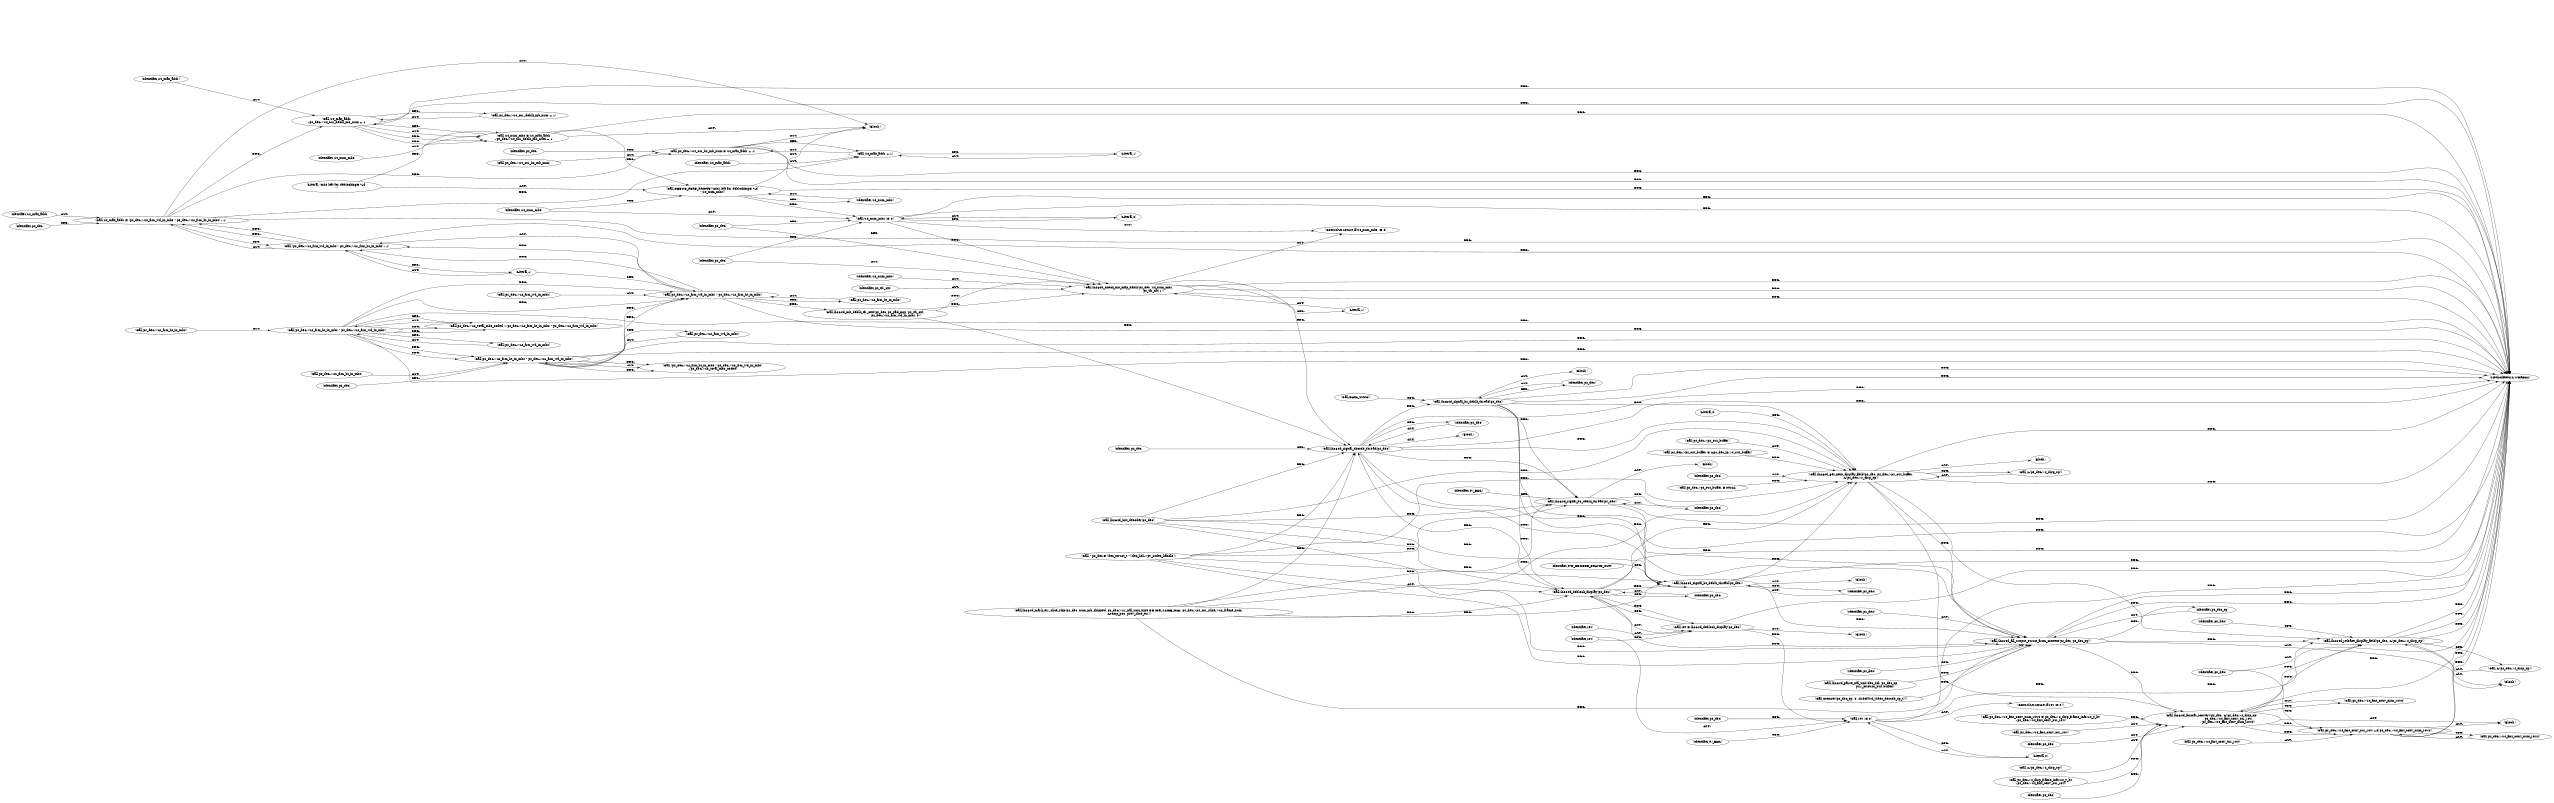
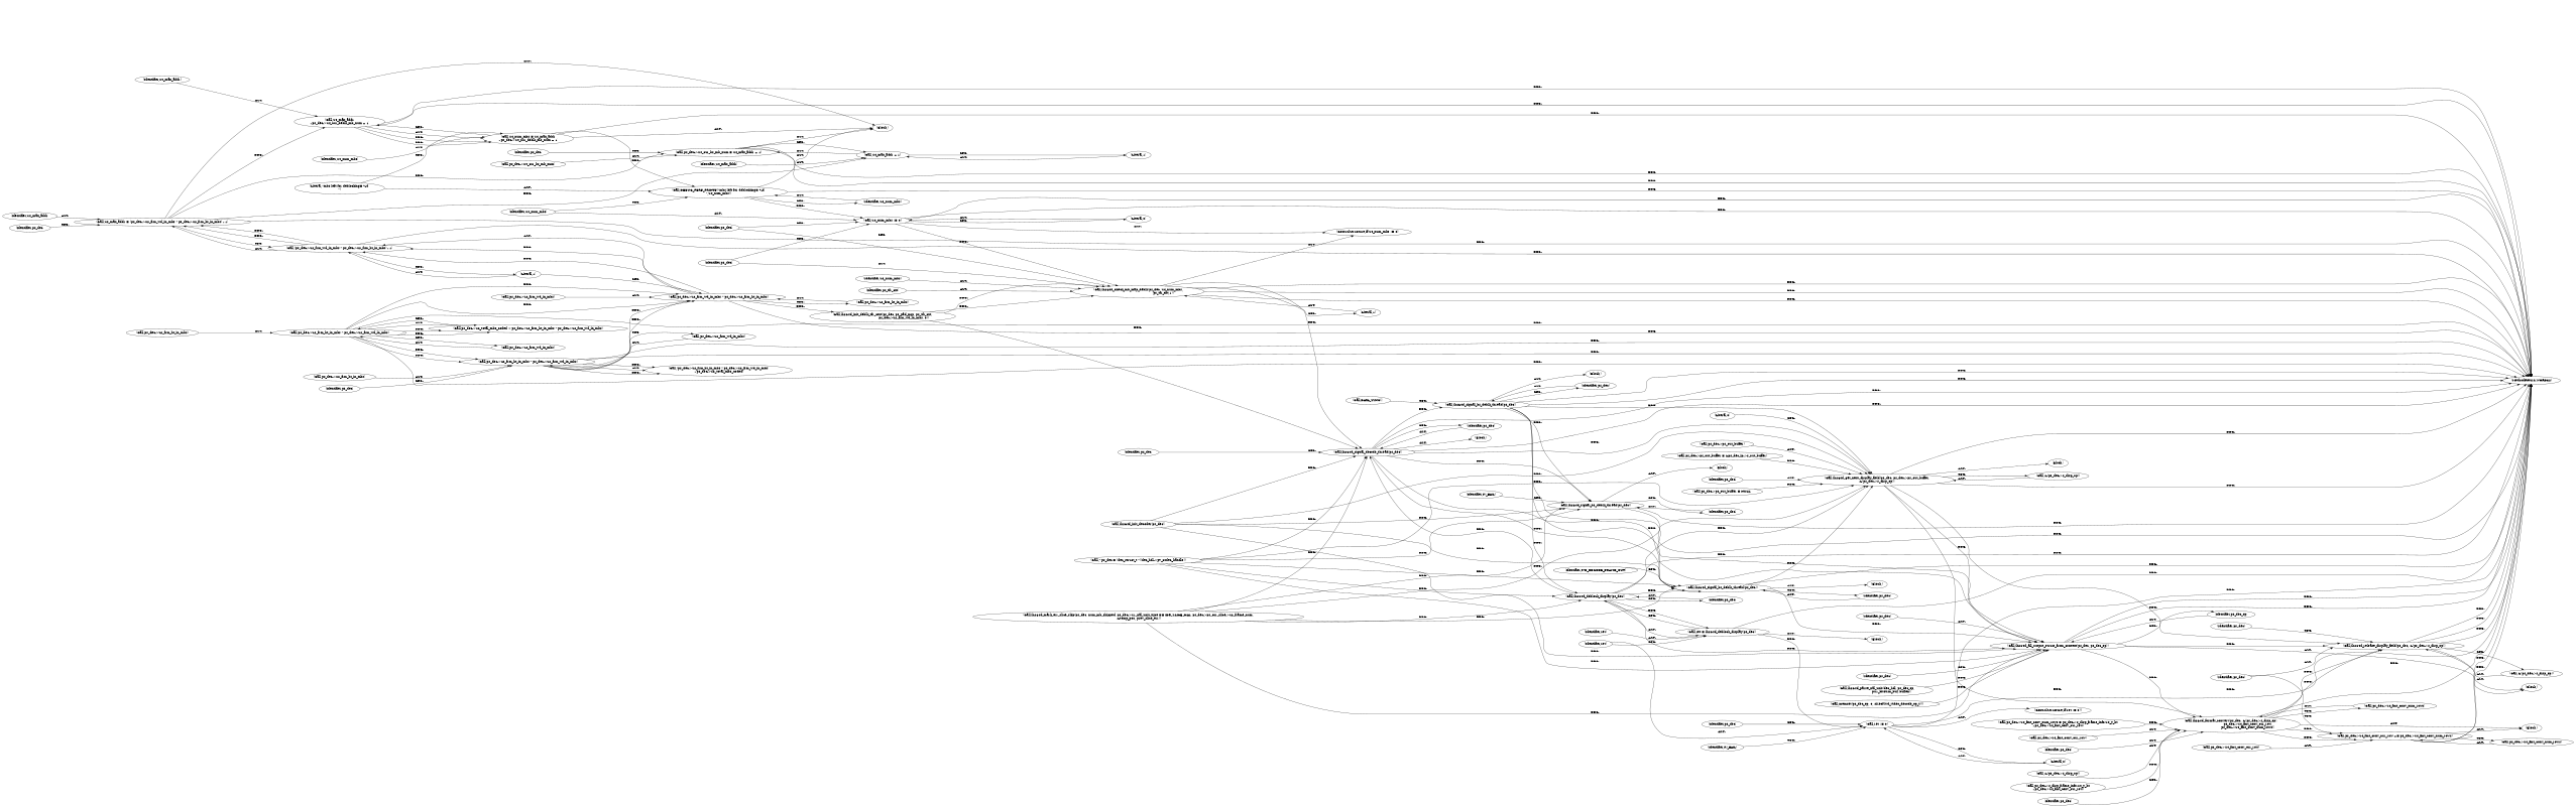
  digraph {
    rankdir=LR
    n1 [label="(Call,u4_max_addr = (ps_dec->u2_frm_wd_in_mbs * ps_dec->u2_frm_ht_in_mbs) - 1)"]
    n2 [label="(Call,(ps_dec->u2_frm_wd_in_mbs * ps_dec->u2_frm_ht_in_mbs) - 1)"]
    n3 [label="(Call,ps_dec->u4_cur_bs_mb_num = u4_max_addr + 1)"]
    n4 [label="(Call,u4_max_addr + 1)"]
    n5 [label="(Call,u4_max_addr\n - ps_dec->u4_cur_deblk_mb_num + 1)"]
    n6 [label="(MethodReturn,WORD32)"]
    n7 [label="(Block,)"]
    n8 [label="(Literal,1)"]
    n9 [label="(Literal,1)"]
    n10 [label="(Call,u4_num_mbs = u4_max_addr\n - ps_dec->u4_cur_deblk_mb_num + 1)"]
-   n11 [label="(Call,ps_dec->u4_cur_deblk_mb_num + 1)"]
    n12 [label="(Call,ps_dec->u2_frm_wd_in_mbs * ps_dec->u2_frm_ht_in_mbs)"]
    n13 [label="(Call,ih264d_init_deblk_tfr_ctxt(ps_dec, ps_pad_mgr, ps_tfr_cxt,\n                                           ps_dec->u2_frm_wd_in_mbs, 0))"]
    n14 [label="(Call,ps_dec->u2_frm_ht_in_mbs)"]
    n15 [label="(Call,ih264d_check_mb_map_deblk(ps_dec, u4_num_mbs,\n                                                   ps_tfr_cxt,1))"]
    n16 [label="(Call,ih264d_signal_decode_thread(ps_dec))"]
    n17 [label="(Call,ps_dec->u2_frm_ht_in_mbs * ps_dec->u2_frm_wd_in_mbs)"]
    n18 [label="(Call,ps_dec->u2_frm_ht_in_mbs * ps_dec->u2_frm_wd_in_mbs)"]
    n19 [label="(Call,ps_dec->u2_total_mbs_coded < ps_dec->u2_frm_ht_in_mbs * ps_dec->u2_frm_wd_in_mbs)"]
    n20 [label="(Call,ps_dec->u2_frm_wd_in_mbs)"]
    n21 [label="(Call,ps_dec->u2_frm_wd_in_mbs)"]
    n22 [label="(Call,(ps_dec->u2_frm_ht_in_mbs * ps_dec->u2_frm_wd_in_mbs)\n - ps_dec->u2_total_mbs_coded)"]
    n23 [label="(Call,DEBUG_PERF_PRINTF(\"mbs left for deblocking= %d \n\",u4_num_mbs))"]
    n24 [label="(Call,u4_num_mbs != 0)"]
    n25 [label="(Identifier,u4_num_mbs)"]
    n26 [label="(Literal,0)"]
    n27 [label="(ControlStructure,if(u4_num_mbs != 0))"]
    n28 [label="(Literal,1)"]
    n29 [label="(Call,ih264d_signal_bs_deblk_thread(ps_dec))"]
    n30 [label="(Call,ih264d_signal_bs_deblk_thread(ps_dec))"]
    n31 [label="(Call,ih264d_signal_bs_deblk_thread(ps_dec))"]
    n32 [label="(Call,ih264d_get_next_display_field(ps_dec, ps_dec->ps_out_buffer,\n &(ps_dec->s_disp_op)))"]
    n33 [label="(Call,ih264d_fill_output_struct_from_context(ps_dec, ps_dec_op))"]
    n34 [label="(Identifier,ps_dec)"]
    n35 [label="(Block,)"]
    n36 [label="(Call,ih264d_deblock_display(ps_dec))"]
    n37 [label="(Block,)"]
    n38 [label="(Identifier,ps_dec)"]
    n39 [label="(Block,)"]
    n40 [label="(Identifier,ps_dec)"]
    n41 [label="(Call,ret = ih264d_deblock_display(ps_dec))"]
    n42 [label="(Identifier,ps_dec)"]
    n43 [label="(Identifier,ps_dec)"]
    n44 [label="(Block,)"]
    n45 [label="(Call,ih264d_format_convert(ps_dec, &(ps_dec->s_disp_op),\n                                  ps_dec->u4_fmt_conv_cur_row,\n                                  ps_dec->u4_fmt_conv_num_rows))"]
    n46 [label="(Call,ih264d_release_display_field(ps_dec, &(ps_dec->s_disp_op)))"]
    n47 [label="(Block,)"]
    n48 [label="(Call,&(ps_dec->s_disp_op))"]
    n49 [label="(Identifier,ps_dec_op)"]
    n50 [label="(Block,)"]
    n51 [label="(Call,ret != 0)"]
    n52 [label="(Block,)"]
    n53 [label="(Literal,0)"]
    n54 [label="(ControlStructure,if(ret != 0))"]
    n55 [label="(Call,ps_dec->u4_fmt_conv_cur_row += ps_dec->u4_fmt_conv_num_rows)"]
    n56 [label="(Call,ps_dec->u4_fmt_conv_num_rows)"]
    n57 [label="(Block,)"]
    n58 [label="(Call,&(ps_dec->s_disp_op))"]
    n59 [label="(Call,ps_dec->u4_fmt_conv_num_rows)"]
    n60 [label="(Identifier,ps_dec)"]
    n61 [label="(Identifier,ps_dec)"]
    n62 [label="(Call,ih264d_parse_nal_unit(dec_hdl, ps_dec_op,\n                              pu1_bitstrm_buf, buflen))"]
    n63 [label="(Identifier,ps_dec)"]
    n64 [label="(Identifier,ret)"]
    n65 [label="(Identifier,IV_FAIL)"]
    n66 [label="(Identifier,ps_tfr_cxt)"]
    n67 [label="(Call,ps_dec->u2_frm_ht_in_mbs)"]
    n68 [label="(Call,ps_dec->u2_frm_ht_in_mbs)"]
    n69 [label="(Identifier,u4_max_addr)"]
    n70 [label="(Identifier,u4_max_addr)"]
    n71 [label="(Identifier,ps_dec)"]
    n72 [label="(Identifier,ret)"]
    n73 [label="(Literal,0)"]
    n74 [label="(Call,ih264d_mark_err_slice_skip(ps_dec, num_mb_skipped, ps_dec->u1_nal_unit_type == IDR_SLICE_NAL, ps_dec->ps_cur_slice->u2_frame_num,\n &temp_poc, prev_slice_err))"]
    n75 [label="(Call,* ps_dec = (dec_struct_t *)(dec_hdl->pv_codec_handle))"]
    n76 [label="(Call,ih264d_init_decoder(ps_dec))"]
    n77 [label="(Identifier,u4_num_mbs)"]
    n78 [label="(Identifier,u4_max_addr)"]
    n79 [label="(Identifier,ps_dec)"]
    n80 [label="(Identifier,ps_dec)"]
    n81 [label="(Identifier,ps_dec)"]
    n82 [label="(Call,DATA_SYNC())"]
    n83 [label="(Call,ps_dec->u4_fmt_conv_cur_row)"]
    n84 [label="(Identifier,ps_dec)"]
    n85 [label="(Call,&(ps_dec->s_disp_op))"]
    n86 [label="(Call,ps_dec->u4_cur_bs_mb_num)"]
    n87 [label="(Identifier,ps_dec)"]
    n88 [label="(Identifier,ps_dec)"]
    n89 [label="(Identifier,IV_FAIL)"]
    n90 [label="(Call,ps_dec->u2_frm_wd_in_mbs)"]
    n91 [label="(Call,ps_dec->u4_fmt_conv_num_rows = ps_dec->s_disp_frame_info.u4_y_ht\n - ps_dec->u4_fmt_conv_cur_row)"]
    n92 [label="(Identifier,IVD_DECODE_FRAME_OUT)"]
    n93 [label="(Literal,\"mbs left for deblocking= %d \n\")"]
    n94 [label="(Call,ps_dec->ps_out_buffer)"]
    n95 [label="(Call,ps_dec->s_disp_frame_info.u4_y_ht\n - ps_dec->u4_fmt_conv_cur_row)"]
    n96 [label="(Call,ps_dec->ps_out_buffer = &ps_dec_ip->s_out_buffer)"]
    n97 [label="(Identifier,ps_dec)"]
    n98 [label="(Identifier,u4_num_mbs)"]
    n99 [label="(Call,memset(ps_dec_op, 0, sizeof(ivd_video_decode_op_t)))"]
    n100 [label="(Identifier,ps_dec)"]
    n101 [label="(Identifier,u4_num_mbs)"]
    n102 [label="(Call,ps_dec->u4_fmt_conv_cur_row)"]
    n103 [label="(Identifier,ps_dec)"]
    n104 [label="(Identifier,ps_dec)"]
    n105 [label="(Call,ps_dec->ps_out_buffer = NULL)"]
    n1 -> n2 [label="CFG: "]
    n1 -> n3 [label="DDG: "]
    n1 -> n4 [label="DDG: "]
    n1 -> n5 [label="DDG: "]
    n1 -> n6 [label="DDG: "]
    n1 -> n7 [label="AST: "]
    n2 -> n1 [label="AST: "]
    n2 -> n1 [label="DDG: "]
    n2 -> n1 [label="DDG: "]
    n2 -> n6 [label="DDG: "]
    n2 -> n8 [label="CFG: "]
    n3 -> n4 [label="CFG: "]
    n3 -> n6 [label="DDG: "]
    n3 -> n6 [label="DDG: "]
    n3 -> n7 [label="AST: "]
    n4 -> n3 [label="AST: "]
    n4 -> n9 [label="CFG: "]
    n5 -> n6 [label="DDG: "]
    n5 -> n6 [label="DDG: "]
    n5 -> n10 [label="AST: "]
    n5 -> n10 [label="DDG: "]
    n5 -> n10 [label="DDG: "]
-   n5 -> n11 [label="CFG: "]
    n8 -> n2 [label="AST: "]
    n8 -> n12 [label="CFG: "]
    n9 -> n4 [label="AST: "]
    n10 -> n5 [label="CFG: "]
    n10 -> n6 [label="DDG: "]
    n10 -> n7 [label="AST: "]
    n10 -> n23 [label="DDG: "]
-   n11 -> n5 [label="AST: "]
    n12 -> n2 [label="AST: "]
    n12 -> n2 [label="DDG: "]
    n12 -> n2 [label="DDG: "]
    n12 -> n6 [label="DDG: "]
    n12 -> n13 [label="DDG: "]
    n12 -> n14 [label="CFG: "]
    n13 -> n15 [label="DDG: "]
    n13 -> n15 [label="DDG: "]
    n13 -> n16 [label="DDG: "]
    n14 -> n12 [label="AST: "]
    n15 -> n6 [label="DDG: "]
    n15 -> n6 [label="DDG: "]
    n15 -> n6 [label="DDG: "]
    n15 -> n16 [label="DDG: "]
    n15 -> n27 [label="AST: "]
    n15 -> n28 [label="CFG: "]
    n16 -> n6 [label="DDG: "]
    n16 -> n6 [label="DDG: "]
    n16 -> n29 [label="DDG: "]
    n16 -> n30 [label="DDG: "]
    n16 -> n31 [label="DDG: "]
    n16 -> n32 [label="DDG: "]
    n16 -> n33 [label="DDG: "]
    n16 -> n34 [label="CFG: "]
    n16 -> n35 [label="AST: "]
    n17 -> n6 [label="DDG: "]
    n17 -> n6 [label="DDG: "]
    n17 -> n12 [label="DDG: "]
    n17 -> n12 [label="DDG: "]
    n17 -> n18 [label="DDG: "]
    n17 -> n18 [label="DDG: "]
    n17 -> n19 [label="AST: "]
    n17 -> n19 [label="DDG: "]
    n17 -> n19 [label="DDG: "]
    n17 -> n20 [label="CFG: "]
    n18 -> n6 [label="DDG: "]
    n18 -> n6 [label="DDG: "]
    n18 -> n12 [label="DDG: "]
    n18 -> n12 [label="DDG: "]
    n18 -> n21 [label="CFG: "]
    n18 -> n22 [label="AST: "]
    n18 -> n22 [label="DDG: "]
    n18 -> n22 [label="DDG: "]
    n19 -> n17 [label="CFG: "]
    n20 -> n17 [label="AST: "]
    n21 -> n18 [label="AST: "]
    n23 -> n6 [label="DDG: "]
    n23 -> n7 [label="AST: "]
    n23 -> n24 [label="DDG: "]
    n23 -> n25 [label="CFG: "]
    n24 -> n6 [label="DDG: "]
    n24 -> n6 [label="DDG: "]
    n24 -> n15 [label="DDG: "]
    n24 -> n26 [label="CFG: "]
    n24 -> n27 [label="AST: "]
    n25 -> n23 [label="AST: "]
    n26 -> n24 [label="AST: "]
    n28 -> n15 [label="AST: "]
    n29 -> n6 [label="DDG: "]
    n29 -> n6 [label="DDG: "]
    n29 -> n30 [label="DDG: "]
    n29 -> n31 [label="DDG: "]
    n29 -> n32 [label="DDG: "]
    n29 -> n33 [label="DDG: "]
    n29 -> n36 [label="DDG: "]
    n29 -> n37 [label="AST: "]
    n29 -> n38 [label="CFG: "]
    n30 -> n6 [label="DDG: "]
    n30 -> n6 [label="DDG: "]
    n30 -> n39 [label="AST: "]
    n30 -> n40 [label="CFG: "]
    n31 -> n6 [label="DDG: "]
    n31 -> n32 [label="DDG: "]
    n31 -> n33 [label="DDG: "]
    n31 -> n43 [label="CFG: "]
    n31 -> n44 [label="AST: "]
    n32 -> n6 [label="DDG: "]
    n32 -> n6 [label="DDG: "]
    n32 -> n33 [label="DDG: "]
    n32 -> n45 [label="DDG: "]
    n32 -> n46 [label="DDG: "]
    n32 -> n47 [label="AST: "]
    n32 -> n48 [label="CFG: "]
    n33 -> n6 [label="DDG: "]
    n33 -> n6 [label="DDG: "]
    n33 -> n45 [label="DDG: "]
    n33 -> n46 [label="DDG: "]
    n33 -> n49 [label="CFG: "]
    n33 -> n50 [label="AST: "]
    n34 -> n16 [label="AST: "]
    n36 -> n6 [label="DDG: "]
    n36 -> n16 [label="DDG: "]
    n36 -> n31 [label="DDG: "]
    n36 -> n32 [label="DDG: "]
    n36 -> n33 [label="DDG: "]
    n36 -> n41 [label="AST: "]
    n36 -> n41 [label="DDG: "]
    n36 -> n42 [label="CFG: "]
    n38 -> n29 [label="AST: "]
    n40 -> n30 [label="AST: "]
    n41 -> n6 [label="DDG: "]
    n41 -> n36 [label="CFG: "]
    n41 -> n51 [label="DDG: "]
    n41 -> n52 [label="AST: "]
    n42 -> n36 [label="AST: "]
    n43 -> n31 [label="AST: "]
    n45 -> n6 [label="DDG: "]
    n45 -> n46 [label="DDG: "]
    n45 -> n46 [label="DDG: "]
    n45 -> n55 [label="DDG: "]
    n45 -> n55 [label="DDG: "]
    n45 -> n56 [label="CFG: "]
    n45 -> n57 [label="AST: "]
    n46 -> n6 [label="DDG: "]
    n46 -> n6 [label="DDG: "]
    n46 -> n6 [label="DDG: "]
    n46 -> n50 [label="AST: "]
    n46 -> n58 [label="CFG: "]
    n48 -> n32 [label="AST: "]
    n49 -> n33 [label="AST: "]
    n51 -> n6 [label="DDG: "]
    n51 -> n6 [label="DDG: "]
    n51 -> n53 [label="CFG: "]
    n51 -> n54 [label="AST: "]
    n53 -> n51 [label="AST: "]
    n55 -> n6 [label="DDG: "]
    n55 -> n6 [label="DDG: "]
    n55 -> n57 [label="AST: "]
    n55 -> n59 [label="CFG: "]
    n56 -> n45 [label="AST: "]
    n58 -> n46 [label="AST: "]
    n59 -> n55 [label="AST: "]
    n60 -> n46 [label="AST: "]
    n60 -> n55 [label="CFG: "]
    n61 -> n18 [label="CFG: "]
    n62 -> n33 [label="DDG: "]
    n63 -> n15 [label="AST: "]
    n63 -> n24 [label="CFG: "]
    n64 -> n41 [label="CFG: "]
    n64 -> n51 [label="AST: "]
    n65 -> n30 [label="CFG: "]
    n66 -> n15 [label="AST: "]
    n67 -> n17 [label="AST: "]
    n68 -> n18 [label="AST: "]
    n69 -> n5 [label="AST: "]
    n70 -> n1 [label="AST: "]
    n71 -> n45 [label="CFG: "]
    n72 -> n41 [label="AST: "]
    n73 -> n32 [label="CFG: "]
    n74 -> n16 [label="DDG: "]
    n74 -> n30 [label="DDG: "]
    n74 -> n31 [label="DDG: "]
    n74 -> n32 [label="DDG: "]
    n74 -> n33 [label="DDG: "]
    n74 -> n36 [label="DDG: "]
    n75 -> n16 [label="DDG: "]
    n75 -> n30 [label="DDG: "]
    n75 -> n31 [label="DDG: "]
    n75 -> n32 [label="DDG: "]
    n75 -> n33 [label="DDG: "]
-   n75 -> n36 [label="AST: "]
+   n75 -> n36 [label="DDG: "]
    n76 -> n16 [label="DDG: "]
    n76 -> n30 [label="DDG: "]
    n76 -> n31 [label="DDG: "]
    n76 -> n32 [label="DDG: "]
    n76 -> n33 [label="DDG: "]
-   n76 -> n36 [label="DDG: "]
    n77 -> n15 [label="AST: "]
    n78 -> n4 [label="AST: "]
    n79 -> n33 [label="AST: "]
    n80 -> n51 [label="CFG: "]
    n81 -> n16 [label="CFG: "]
    n82 -> n29 [label="CFG: "]
    n83 -> n55 [label="AST: "]
    n84 -> n3 [label="CFG: "]
    n85 -> n45 [label="AST: "]
    n86 -> n3 [label="AST: "]
    n87 -> n33 [label="CFG: "]
    n88 -> n46 [label="CFG: "]
    n89 -> n51 [label="CFG: "]
    n90 -> n12 [label="AST: "]
    n91 -> n45 [label="DDG: "]
    n92 -> n31 [label="CFG: "]
    n93 -> n10 [label="CFG: "]
    n93 -> n23 [label="AST: "]
    n94 -> n32 [label="AST: "]
    n95 -> n45 [label="DDG: "]
    n96 -> n32 [label="DDG: "]
    n97 -> n32 [label="AST: "]
    n98 -> n10 [label="AST: "]
    n99 -> n33 [label="DDG: "]
    n100 -> n1 [label="CFG: "]
    n101 -> n23 [label="CFG: "]
    n101 -> n24 [label="AST: "]
    n102 -> n45 [label="AST: "]
    n103 -> n15 [label="CFG: "]
    n103 -> n24 [label="CFG: "]
    n104 -> n45 [label="AST: "]
    n105 -> n32 [label="DDG: "]
  }
